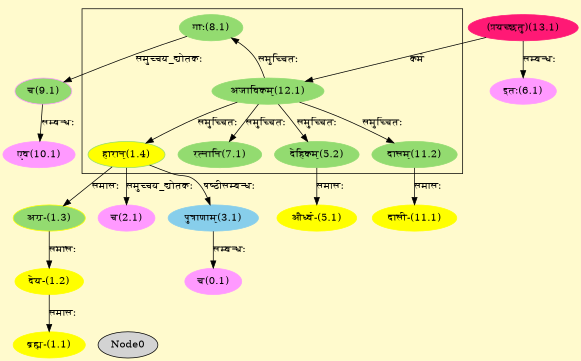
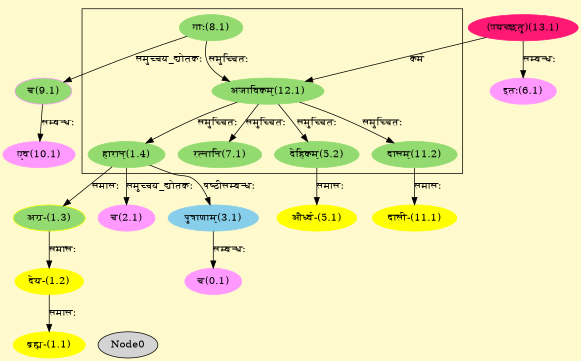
  digraph {
    bgcolor=lemonchiffon1
    compound=true
    rankdir=BT
    node [color="#93DB70" style=filled]
    edge [dir=back]
-   n1 [label="हारान्(1.4)" fillcolor="#FFFF00"]
+   n1 [label="हारान्(1.4)"]
    n2 [label="अजाविकम्(12.1)"]
    n3 [label="देहिकम्(5.2)"]
    n4 [label="रत्नानि(7.1)"]
    n5 [label="गाः(8.1)"]
    n6 [label="दासम्(11.2)"]
    n7 [color="#FF1975" label="(प्रयच्छतु)(13.1)"]
    n8 [color="#FFFF00" label="ब्रह्म-(1.1)"]
    n9 [color="#FFFF00" label="देय-(1.2)"]
    n10 [color="#FFFF00" fillcolor="#93DB70" label="अग्र-(1.3)"]
    n11 [color="#FF99FF" label="च(2.1)"]
    n12 [color="#87CEEB" label="पुत्राणाम्(3.1)"]
    n13 [color="#FF99FF" label="च(0.1)"]
    n14 [color="#FFFF00" label="और्ध्व-(5.1)"]
    n15 [color="#FF99FF" label="इतः(6.1)"]
    n16 [color="#FF99FF" fillcolor="#93DB70" label="च(9.1)"]
    n17 [color="#FF99FF" label="एव(10.1)"]
    n18 [color="#FFFF00" label="दासी-(11.1)"]
    Node0 [color=""]
    subgraph cluster_1 {
      n1
      n2
      n3
      n4
      n5
      n6
    }
    n1 -> n2 [label="समुच्चितः"]
    n2 -> n7 [label="कर्म"]
    n3 -> n2 [label="समुच्चितः"]
    n4 -> n2 [label="समुच्चितः"]
-   n5 -> n2 [label="समुच्चितः"]
+   n2 -> n5 [label="समुच्चितः"]
    n6 -> n2 [label="समुच्चितः"]
    n8 -> n9 [label="समासः"]
    n9 -> n10 [label="समासः"]
    n10 -> n1 [label="समासः"]
    n11 -> n1 [label="समुच्चय_द्योतकः"]
    n12 -> n1 [label="षष्ठीसम्बन्धः"]
    n13 -> n12 [label="सम्बन्धः"]
    n14 -> n3 [label="समासः"]
    n15 -> n7 [label="सम्बन्धः"]
    n16 -> n5 [label="समुच्चय_द्योतकः"]
    n17 -> n16 [label="सम्बन्धः"]
    n18 -> n6 [label="समासः"]
  }
